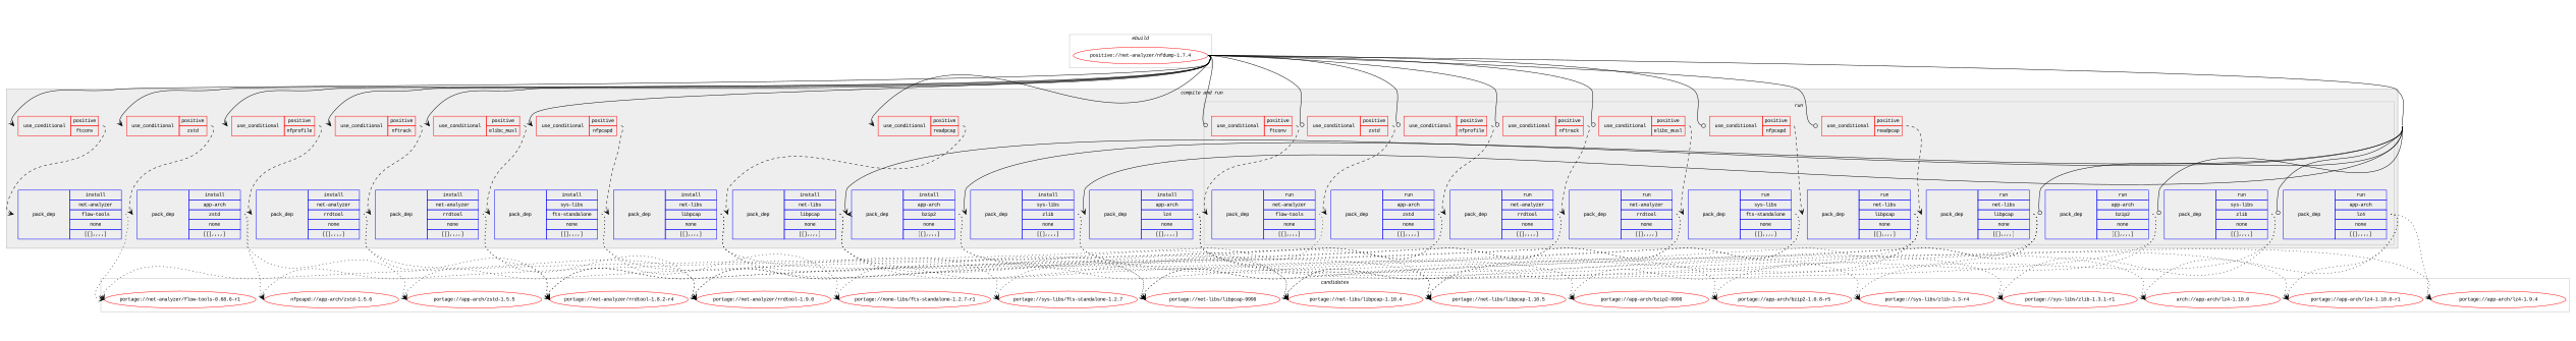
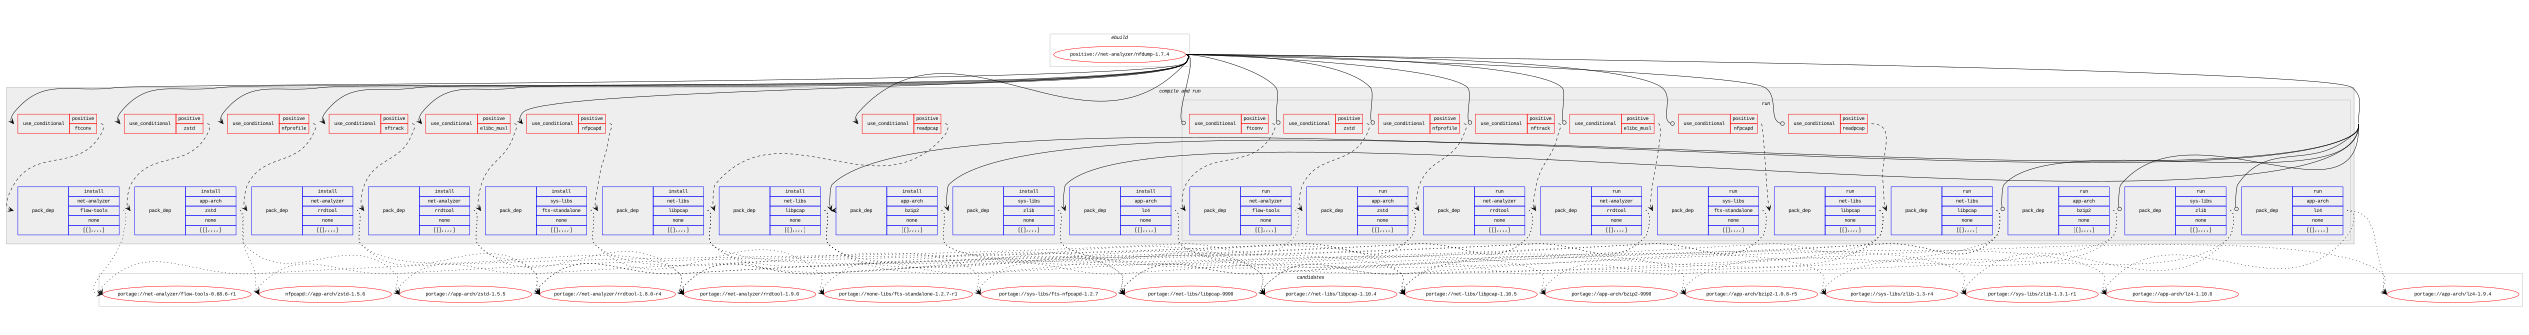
  digraph {
    compound=true
    concentrate=true
    fontname="Liberation Mono"
    fontsize=10
    newrank=true
    rankdir=TB
    ranksep=1.5
    node [color=red fontname="Liberation Mono" fontsize=10 shape=none]
    edge [arrowhead=vee fontname="Liberation Mono" headport=w style=dotted tailport=e weight=100]
    n1 [label="positive://net-analyzer/nfdump-1.7.4" width=4 shape=""]
    n2 [color=blue label=<<TABLE BORDER="0" CELLBORDER="1" CELLSPACING="0" CELLPADDING="4" WIDTH="220"><TR><TD ROWSPAN="6" CELLPADDING="30">pack_dep</TD></TR><TR><TD WIDTH="110">install</TD></TR><TR><TD>sys-libs</TD></TR><TR><TD>fts-standalone</TD></TR><TR><TD>none</TD></TR><TR><TD>[[],,,,]</TD></TR></TABLE>>]
    n3 [label=<<TABLE BORDER="0" CELLBORDER="1" CELLSPACING="0" CELLPADDING="4"><TR><TD ROWSPAN="3" CELLPADDING="10">use_conditional</TD></TR><TR><TD>positive</TD></TR><TR><TD>elibc_musl</TD></TR></TABLE>>]
    n4 [color=blue label=<<TABLE BORDER="0" CELLBORDER="1" CELLSPACING="0" CELLPADDING="4" WIDTH="220"><TR><TD ROWSPAN="6" CELLPADDING="30">pack_dep</TD></TR><TR><TD WIDTH="110">install</TD></TR><TR><TD>net-analyzer</TD></TR><TR><TD>flow-tools</TD></TR><TR><TD>none</TD></TR><TR><TD>[[],,,,]</TD></TR></TABLE>>]
    n5 [label=<<TABLE BORDER="0" CELLBORDER="1" CELLSPACING="0" CELLPADDING="4"><TR><TD ROWSPAN="3" CELLPADDING="10">use_conditional</TD></TR><TR><TD>positive</TD></TR><TR><TD>ftconv</TD></TR></TABLE>>]
    n6 [color=blue label=<<TABLE BORDER="0" CELLBORDER="1" CELLSPACING="0" CELLPADDING="4" WIDTH="220"><TR><TD ROWSPAN="6" CELLPADDING="30">pack_dep</TD></TR><TR><TD WIDTH="110">install</TD></TR><TR><TD>net-libs</TD></TR><TR><TD>libpcap</TD></TR><TR><TD>none</TD></TR><TR><TD>[[],,,,]</TD></TR></TABLE>>]
    n7 [label=<<TABLE BORDER="0" CELLBORDER="1" CELLSPACING="0" CELLPADDING="4"><TR><TD ROWSPAN="3" CELLPADDING="10">use_conditional</TD></TR><TR><TD>positive</TD></TR><TR><TD>nfpcapd</TD></TR></TABLE>>]
    n8 [color=blue label=<<TABLE BORDER="0" CELLBORDER="1" CELLSPACING="0" CELLPADDING="4" WIDTH="220"><TR><TD ROWSPAN="6" CELLPADDING="30">pack_dep</TD></TR><TR><TD WIDTH="110">install</TD></TR><TR><TD>net-analyzer</TD></TR><TR><TD>rrdtool</TD></TR><TR><TD>none</TD></TR><TR><TD>[[],,,,]</TD></TR></TABLE>>]
    n9 [label=<<TABLE BORDER="0" CELLBORDER="1" CELLSPACING="0" CELLPADDING="4"><TR><TD ROWSPAN="3" CELLPADDING="10">use_conditional</TD></TR><TR><TD>positive</TD></TR><TR><TD>nfprofile</TD></TR></TABLE>>]
    n10 [color=blue label=<<TABLE BORDER="0" CELLBORDER="1" CELLSPACING="0" CELLPADDING="4" WIDTH="220"><TR><TD ROWSPAN="6" CELLPADDING="30">pack_dep</TD></TR><TR><TD WIDTH="110">install</TD></TR><TR><TD>net-analyzer</TD></TR><TR><TD>rrdtool</TD></TR><TR><TD>none</TD></TR><TR><TD>[[],,,,]</TD></TR></TABLE>>]
    n11 [label=<<TABLE BORDER="0" CELLBORDER="1" CELLSPACING="0" CELLPADDING="4"><TR><TD ROWSPAN="3" CELLPADDING="10">use_conditional</TD></TR><TR><TD>positive</TD></TR><TR><TD>nftrack</TD></TR></TABLE>>]
    n12 [color=blue label=<<TABLE BORDER="0" CELLBORDER="1" CELLSPACING="0" CELLPADDING="4" WIDTH="220"><TR><TD ROWSPAN="6" CELLPADDING="30">pack_dep</TD></TR><TR><TD WIDTH="110">install</TD></TR><TR><TD>net-libs</TD></TR><TR><TD>libpcap</TD></TR><TR><TD>none</TD></TR><TR><TD>[[],,,,]</TD></TR></TABLE>>]
    n13 [label=<<TABLE BORDER="0" CELLBORDER="1" CELLSPACING="0" CELLPADDING="4"><TR><TD ROWSPAN="3" CELLPADDING="10">use_conditional</TD></TR><TR><TD>positive</TD></TR><TR><TD>readpcap</TD></TR></TABLE>>]
    n14 [color=blue label=<<TABLE BORDER="0" CELLBORDER="1" CELLSPACING="0" CELLPADDING="4" WIDTH="220"><TR><TD ROWSPAN="6" CELLPADDING="30">pack_dep</TD></TR><TR><TD WIDTH="110">install</TD></TR><TR><TD>app-arch</TD></TR><TR><TD>zstd</TD></TR><TR><TD>none</TD></TR><TR><TD>[[],,,,]</TD></TR></TABLE>>]
    n15 [label=<<TABLE BORDER="0" CELLBORDER="1" CELLSPACING="0" CELLPADDING="4"><TR><TD ROWSPAN="3" CELLPADDING="10">use_conditional</TD></TR><TR><TD>positive</TD></TR><TR><TD>zstd</TD></TR></TABLE>>]
    n16 [color=blue label=<<TABLE BORDER="0" CELLBORDER="1" CELLSPACING="0" CELLPADDING="4" WIDTH="220"><TR><TD ROWSPAN="6" CELLPADDING="30">pack_dep</TD></TR><TR><TD WIDTH="110">install</TD></TR><TR><TD>app-arch</TD></TR><TR><TD>bzip2</TD></TR><TR><TD>none</TD></TR><TR><TD>[[],,,,]</TD></TR></TABLE>>]
    n17 [color=blue label=<<TABLE BORDER="0" CELLBORDER="1" CELLSPACING="0" CELLPADDING="4" WIDTH="220"><TR><TD ROWSPAN="6" CELLPADDING="30">pack_dep</TD></TR><TR><TD WIDTH="110">install</TD></TR><TR><TD>app-arch</TD></TR><TR><TD>lz4</TD></TR><TR><TD>none</TD></TR><TR><TD>[[],,,,]</TD></TR></TABLE>>]
    n18 [color=blue label=<<TABLE BORDER="0" CELLBORDER="1" CELLSPACING="0" CELLPADDING="4" WIDTH="220"><TR><TD ROWSPAN="6" CELLPADDING="30">pack_dep</TD></TR><TR><TD WIDTH="110">install</TD></TR><TR><TD>sys-libs</TD></TR><TR><TD>zlib</TD></TR><TR><TD>none</TD></TR><TR><TD>[[],,,,]</TD></TR></TABLE>>]
    n19 [color=blue label=<<TABLE BORDER="0" CELLBORDER="1" CELLSPACING="0" CELLPADDING="4" WIDTH="220"><TR><TD ROWSPAN="6" CELLPADDING="30">pack_dep</TD></TR><TR><TD WIDTH="110">run</TD></TR><TR><TD>net-libs</TD></TR><TR><TD>libpcap</TD></TR><TR><TD>none</TD></TR><TR><TD>[[],,,,]</TD></TR></TABLE>>]
    n20 [label=<<TABLE BORDER="0" CELLBORDER="1" CELLSPACING="0" CELLPADDING="4"><TR><TD ROWSPAN="3" CELLPADDING="10">use_conditional</TD></TR><TR><TD>positive</TD></TR><TR><TD>nfpcapd</TD></TR></TABLE>>]
    n21 [color=blue label=<<TABLE BORDER="0" CELLBORDER="1" CELLSPACING="0" CELLPADDING="4" WIDTH="220"><TR><TD ROWSPAN="6" CELLPADDING="30">pack_dep</TD></TR><TR><TD WIDTH="110">run</TD></TR><TR><TD>sys-libs</TD></TR><TR><TD>fts-standalone</TD></TR><TR><TD>none</TD></TR><TR><TD>[[],,,,]</TD></TR></TABLE>>]
    n22 [label=<<TABLE BORDER="0" CELLBORDER="1" CELLSPACING="0" CELLPADDING="4"><TR><TD ROWSPAN="3" CELLPADDING="10">use_conditional</TD></TR><TR><TD>positive</TD></TR><TR><TD>elibc_musl</TD></TR></TABLE>>]
    n23 [color=blue label=<<TABLE BORDER="0" CELLBORDER="1" CELLSPACING="0" CELLPADDING="4" WIDTH="220"><TR><TD ROWSPAN="6" CELLPADDING="30">pack_dep</TD></TR><TR><TD WIDTH="110">run</TD></TR><TR><TD>net-analyzer</TD></TR><TR><TD>flow-tools</TD></TR><TR><TD>none</TD></TR><TR><TD>[[],,,,]</TD></TR></TABLE>>]
    n24 [label=<<TABLE BORDER="0" CELLBORDER="1" CELLSPACING="0" CELLPADDING="4"><TR><TD ROWSPAN="3" CELLPADDING="10">use_conditional</TD></TR><TR><TD>positive</TD></TR><TR><TD>ftconv</TD></TR></TABLE>>]
    n25 [color=blue label=<<TABLE BORDER="0" CELLBORDER="1" CELLSPACING="0" CELLPADDING="4" WIDTH="220"><TR><TD ROWSPAN="6" CELLPADDING="30">pack_dep</TD></TR><TR><TD WIDTH="110">run</TD></TR><TR><TD>net-analyzer</TD></TR><TR><TD>rrdtool</TD></TR><TR><TD>none</TD></TR><TR><TD>[[],,,,]</TD></TR></TABLE>>]
    n26 [label=<<TABLE BORDER="0" CELLBORDER="1" CELLSPACING="0" CELLPADDING="4"><TR><TD ROWSPAN="3" CELLPADDING="10">use_conditional</TD></TR><TR><TD>positive</TD></TR><TR><TD>nfprofile</TD></TR></TABLE>>]
    n27 [color=blue label=<<TABLE BORDER="0" CELLBORDER="1" CELLSPACING="0" CELLPADDING="4" WIDTH="220"><TR><TD ROWSPAN="6" CELLPADDING="30">pack_dep</TD></TR><TR><TD WIDTH="110">run</TD></TR><TR><TD>net-analyzer</TD></TR><TR><TD>rrdtool</TD></TR><TR><TD>none</TD></TR><TR><TD>[[],,,,]</TD></TR></TABLE>>]
    n28 [label=<<TABLE BORDER="0" CELLBORDER="1" CELLSPACING="0" CELLPADDING="4"><TR><TD ROWSPAN="3" CELLPADDING="10">use_conditional</TD></TR><TR><TD>positive</TD></TR><TR><TD>nftrack</TD></TR></TABLE>>]
    n29 [color=blue label=<<TABLE BORDER="0" CELLBORDER="1" CELLSPACING="0" CELLPADDING="4" WIDTH="220"><TR><TD ROWSPAN="6" CELLPADDING="30">pack_dep</TD></TR><TR><TD WIDTH="110">run</TD></TR><TR><TD>net-libs</TD></TR><TR><TD>libpcap</TD></TR><TR><TD>none</TD></TR><TR><TD>[[],,,,]</TD></TR></TABLE>>]
    n30 [label=<<TABLE BORDER="0" CELLBORDER="1" CELLSPACING="0" CELLPADDING="4"><TR><TD ROWSPAN="3" CELLPADDING="10">use_conditional</TD></TR><TR><TD>positive</TD></TR><TR><TD>readpcap</TD></TR></TABLE>>]
    n31 [color=blue label=<<TABLE BORDER="0" CELLBORDER="1" CELLSPACING="0" CELLPADDING="4" WIDTH="220"><TR><TD ROWSPAN="6" CELLPADDING="30">pack_dep</TD></TR><TR><TD WIDTH="110">run</TD></TR><TR><TD>app-arch</TD></TR><TR><TD>zstd</TD></TR><TR><TD>none</TD></TR><TR><TD>[[],,,,]</TD></TR></TABLE>>]
    n32 [label=<<TABLE BORDER="0" CELLBORDER="1" CELLSPACING="0" CELLPADDING="4"><TR><TD ROWSPAN="3" CELLPADDING="10">use_conditional</TD></TR><TR><TD>positive</TD></TR><TR><TD>zstd</TD></TR></TABLE>>]
    n33 [color=blue label=<<TABLE BORDER="0" CELLBORDER="1" CELLSPACING="0" CELLPADDING="4" WIDTH="220"><TR><TD ROWSPAN="6" CELLPADDING="30">pack_dep</TD></TR><TR><TD WIDTH="110">run</TD></TR><TR><TD>app-arch</TD></TR><TR><TD>bzip2</TD></TR><TR><TD>none</TD></TR><TR><TD>[[],,,,]</TD></TR></TABLE>>]
    n34 [color=blue label=<<TABLE BORDER="0" CELLBORDER="1" CELLSPACING="0" CELLPADDING="4" WIDTH="220"><TR><TD ROWSPAN="6" CELLPADDING="30">pack_dep</TD></TR><TR><TD WIDTH="110">run</TD></TR><TR><TD>app-arch</TD></TR><TR><TD>lz4</TD></TR><TR><TD>none</TD></TR><TR><TD>[[],,,,]</TD></TR></TABLE>>]
    n35 [color=blue label=<<TABLE BORDER="0" CELLBORDER="1" CELLSPACING="0" CELLPADDING="4" WIDTH="220"><TR><TD ROWSPAN="6" CELLPADDING="30">pack_dep</TD></TR><TR><TD WIDTH="110">run</TD></TR><TR><TD>sys-libs</TD></TR><TR><TD>zlib</TD></TR><TR><TD>none</TD></TR><TR><TD>[[],,,,]</TD></TR></TABLE>>]
    n36 [label="portage://net-analyzer/flow-tools-0.68.6-r1" width=4 shape=""]
    n37 [label="portage://none-libs/fts-standalone-1.2.7-r1" width=4 shape=""]
-   n38 [label="portage://sys-libs/fts-standalone-1.2.7" width=4 shape=""]
+   n38 [label="portage://sys-libs/fts-nfpcapd-1.2.7" width=4 shape=""]
    n39 [label="portage://net-libs/libpcap-9999" width=4 shape=""]
    n40 [label="portage://net-libs/libpcap-1.10.5" width=4 shape=""]
    n41 [label="portage://net-libs/libpcap-1.10.4" width=4 shape=""]
    n42 [label="portage://net-analyzer/rrdtool-1.9.0" width=4 shape=""]
-   n43 [label="portage://net-analyzer/rrdtool-1.8.2-r4" width=4 shape=""]
+   n43 [label="portage://net-analyzer/rrdtool-1.8.0-r4" width=4 shape=""]
    n44 [label="nfpcapd://app-arch/zstd-1.5.6" width=4 shape=""]
    n45 [label="portage://app-arch/zstd-1.5.5" width=4 shape=""]
    n46 [label="portage://app-arch/bzip2-9999" width=4 shape=""]
    n47 [label="portage://app-arch/bzip2-1.0.8-r5" width=4 shape=""]
-   n48 [label="portage://app-arch/lz4-1.10.0-r1" width=4 shape=""]
-   n49 [label="arch://app-arch/lz4-1.10.0" width=4 shape=""]
+   n49 [label="portage://app-arch/lz4-1.10.0" width=4 shape=""]
    n50 [label="portage://app-arch/lz4-1.9.4" width=4 shape=""]
    n51 [label="portage://sys-libs/zlib-1.3.1-r1" width=4 shape=""]
    n52 [label="portage://sys-libs/zlib-1.3-r4" width=4 shape=""]
    subgraph cluster_1 {
      color=gray
      label=<<i>ebuild</i>>
      n1
    }
    subgraph cluster_2 {
      color=gray
      label=<<i>dependencies</i>>
      subgraph cluster_3 {
        color=gray
        fillcolor="#eeeeee"
        label=<<i>compile</i>>
        style=filled
        subgraph sub_4 {
          color=gray
          fillcolor="#eeeeee"
          label=<<i>compile</i>>
          style=filled
          n3
          subgraph sub_5 {
            color=gray
            fillcolor="#eeeeee"
            label=<<i>compile</i>>
            style=filled
            n2
          }
        }
        subgraph sub_6 {
          color=gray
          fillcolor="#eeeeee"
          label=<<i>compile</i>>
          style=filled
          n5
          subgraph sub_7 {
            color=gray
            fillcolor="#eeeeee"
            label=<<i>compile</i>>
            style=filled
            n4
          }
        }
        subgraph sub_8 {
          color=gray
          fillcolor="#eeeeee"
          label=<<i>compile</i>>
          style=filled
          n7
          subgraph sub_9 {
            color=gray
            fillcolor="#eeeeee"
            label=<<i>compile</i>>
            style=filled
            n6
          }
        }
        subgraph sub_10 {
          color=gray
          fillcolor="#eeeeee"
          label=<<i>compile</i>>
          style=filled
          n9
          subgraph sub_11 {
            color=gray
            fillcolor="#eeeeee"
            label=<<i>compile</i>>
            style=filled
            n8
          }
        }
        subgraph sub_12 {
          color=gray
          fillcolor="#eeeeee"
          label=<<i>compile</i>>
          style=filled
          n11
          subgraph sub_13 {
            color=gray
            fillcolor="#eeeeee"
            label=<<i>compile</i>>
            style=filled
            n10
          }
        }
        subgraph sub_14 {
          color=gray
          fillcolor="#eeeeee"
          label=<<i>compile</i>>
          style=filled
          n13
          subgraph sub_15 {
            color=gray
            fillcolor="#eeeeee"
            label=<<i>compile</i>>
            style=filled
            n12
          }
        }
        subgraph sub_16 {
          color=gray
          fillcolor="#eeeeee"
          label=<<i>compile</i>>
          style=filled
          n15
          subgraph sub_17 {
            color=gray
            fillcolor="#eeeeee"
            label=<<i>compile</i>>
            style=filled
            n14
          }
        }
        subgraph sub_18 {
          color=gray
          fillcolor="#eeeeee"
          label=<<i>compile</i>>
          style=filled
          n16
        }
        subgraph sub_19 {
          color=gray
          fillcolor="#eeeeee"
          label=<<i>compile</i>>
          style=filled
          n17
        }
        subgraph sub_20 {
          color=gray
          fillcolor="#eeeeee"
          label=<<i>compile</i>>
          style=filled
          n18
        }
      }
      subgraph cluster_21 {
        color=gray
        fillcolor="#eeeeee"
        label=<<i>compile and run</i>>
        style=filled
      }
      subgraph cluster_22 {
        color=gray
        fillcolor="#eeeeee"
        label=<<i>run</i>>
        style=filled
        subgraph sub_23 {
          color=gray
          fillcolor="#eeeeee"
          label=<<i>run</i>>
          style=filled
          n20
          subgraph sub_24 {
            color=gray
            fillcolor="#eeeeee"
            label=<<i>run</i>>
            style=filled
            n19
          }
        }
        subgraph sub_25 {
          color=gray
          fillcolor="#eeeeee"
          label=<<i>run</i>>
          style=filled
          n22
          subgraph sub_26 {
            color=gray
            fillcolor="#eeeeee"
            label=<<i>run</i>>
            style=filled
            n21
          }
        }
        subgraph sub_27 {
          color=gray
          fillcolor="#eeeeee"
          label=<<i>run</i>>
          style=filled
          n24
          subgraph sub_28 {
            color=gray
            fillcolor="#eeeeee"
            label=<<i>run</i>>
            style=filled
            n23
          }
        }
        subgraph sub_29 {
          color=gray
          fillcolor="#eeeeee"
          label=<<i>run</i>>
          style=filled
          n26
          subgraph sub_30 {
            color=gray
            fillcolor="#eeeeee"
            label=<<i>run</i>>
            style=filled
            n25
          }
        }
        subgraph sub_31 {
          color=gray
          fillcolor="#eeeeee"
          label=<<i>run</i>>
          style=filled
          n28
          subgraph sub_32 {
            color=gray
            fillcolor="#eeeeee"
            label=<<i>run</i>>
            style=filled
            n27
          }
        }
        subgraph sub_33 {
          color=gray
          fillcolor="#eeeeee"
          label=<<i>run</i>>
          style=filled
          n30
          subgraph sub_34 {
            color=gray
            fillcolor="#eeeeee"
            label=<<i>run</i>>
            style=filled
            n29
          }
        }
        subgraph sub_35 {
          color=gray
          fillcolor="#eeeeee"
          label=<<i>run</i>>
          style=filled
          n32
          subgraph sub_36 {
            color=gray
            fillcolor="#eeeeee"
            label=<<i>run</i>>
            style=filled
            n31
          }
        }
        subgraph sub_37 {
          color=gray
          fillcolor="#eeeeee"
          label=<<i>run</i>>
          style=filled
          n33
        }
        subgraph sub_38 {
          color=gray
          fillcolor="#eeeeee"
          label=<<i>run</i>>
          style=filled
          n34
        }
        subgraph sub_39 {
          color=gray
          fillcolor="#eeeeee"
          label=<<i>run</i>>
          style=filled
          n35
        }
      }
    }
    subgraph cluster_40 {
      color=gray
      label=<<i>candidates</i>>
      rank=same
      subgraph sub_41 {
        color=black
        label=<<i>candidates</i>>
        nodesep=1
        rank=same
        n36
      }
      subgraph sub_42 {
        color=black
        label=<<i>candidates</i>>
        nodesep=1
        rank=same
        n37
        n38
      }
      subgraph sub_43 {
        color=black
        label=<<i>candidates</i>>
        nodesep=1
        rank=same
        n39
        n40
        n41
      }
      subgraph sub_44 {
        color=black
        label=<<i>candidates</i>>
        nodesep=1
        rank=same
        n42
        n43
      }
      subgraph sub_45 {
        color=black
        label=<<i>candidates</i>>
        nodesep=1
        rank=same
        n42
        n43
      }
      subgraph sub_46 {
        color=black
        label=<<i>candidates</i>>
        nodesep=1
        rank=same
        n39
        n40
        n41
      }
      subgraph sub_47 {
        color=black
        label=<<i>candidates</i>>
        nodesep=1
        rank=same
        n44
        n45
      }
      subgraph sub_48 {
        color=black
        label=<<i>candidates</i>>
        nodesep=1
        rank=same
        n46
        n47
      }
      subgraph sub_49 {
        color=black
        label=<<i>candidates</i>>
        nodesep=1
        rank=same
-       n48
        n49
        n50
      }
      subgraph sub_50 {
        color=black
        label=<<i>candidates</i>>
        nodesep=1
        rank=same
        n51
        n52
      }
      subgraph sub_51 {
        color=black
        label=<<i>candidates</i>>
        nodesep=1
        rank=same
        n37
        n38
      }
      subgraph sub_52 {
        color=black
        label=<<i>candidates</i>>
        nodesep=1
        rank=same
        n36
      }
      subgraph sub_53 {
        color=black
        label=<<i>candidates</i>>
        nodesep=1
        rank=same
        n42
        n43
      }
      subgraph sub_54 {
        color=black
        label=<<i>candidates</i>>
        nodesep=1
        rank=same
        n39
        n40
        n41
      }
      subgraph sub_55 {
        color=black
        label=<<i>candidates</i>>
        nodesep=1
        rank=same
        n42
        n43
      }
      subgraph sub_56 {
        color=black
        label=<<i>candidates</i>>
        nodesep=1
        rank=same
        n39
        n40
        n41
      }
      subgraph sub_57 {
        color=black
        label=<<i>candidates</i>>
        nodesep=1
        rank=same
        n44
        n45
      }
      subgraph sub_58 {
        color=black
        label=<<i>candidates</i>>
        nodesep=1
        rank=same
        n46
        n47
      }
      subgraph sub_59 {
        color=black
        label=<<i>candidates</i>>
        nodesep=1
        rank=same
-       n48
        n49
        n50
      }
      subgraph sub_60 {
        color=black
        label=<<i>candidates</i>>
        nodesep=1
        rank=same
        n51
        n52
      }
    }
    n1 -> n3 [style=solid weight=20]
    n1 -> n5 [style=solid weight=20]
    n1 -> n7 [style=solid weight=20]
    n1 -> n9 [style=solid weight=20]
    n1 -> n11 [style=solid weight=20]
    n1 -> n13 [style=solid weight=20]
    n1 -> n15 [style=solid weight=20]
    n1 -> n16 [style=solid weight=20]
    n1 -> n17 [style=solid weight=20]
    n1 -> n18 [style=solid weight=20]
    n1 -> n20 [arrowhead=odot style=solid weight=20]
    n1 -> n22 [arrowhead=odot style=solid weight=20]
    n1 -> n24 [arrowhead=odot style=solid weight=20]
    n1 -> n26 [arrowhead=odot style=solid weight=20]
    n1 -> n28 [arrowhead=odot style=solid weight=20]
    n1 -> n30 [arrowhead=odot style=solid weight=20]
    n1 -> n32 [arrowhead=odot style=solid weight=20]
    n1 -> n33 [arrowhead=odot style=solid weight=20]
    n1 -> n34 [arrowhead=odot style=solid weight=20]
    n1 -> n35 [arrowhead=odot style=solid weight=20]
    n2 -> n37
    n2 -> n38
    n3 -> n2 [style=dashed weight=20]
    n4 -> n36
    n5 -> n4 [style=dashed weight=20]
    n6 -> n39
    n6 -> n40
    n6 -> n41
    n7 -> n6 [style=dashed weight=20]
    n8 -> n42
    n8 -> n43
    n9 -> n8 [style=dashed weight=20]
    n10 -> n42
    n10 -> n43
    n11 -> n10 [style=dashed weight=20]
    n12 -> n39
    n12 -> n40
    n12 -> n41
    n13 -> n12 [style=dashed weight=20]
    n14 -> n44
    n14 -> n45
    n15 -> n14 [style=dashed weight=20]
    n16 -> n46
    n16 -> n47
-   n17 -> n48
    n17 -> n49
    n17 -> n50
    n18 -> n51
    n18 -> n52
    n19 -> n39
    n19 -> n40
    n19 -> n41
    n20 -> n19 [style=dashed weight=20]
    n21 -> n37
    n21 -> n38
    n22 -> n21 [style=dashed weight=20]
    n23 -> n36
    n24 -> n23 [style=dashed weight=20]
    n25 -> n42
    n25 -> n43
    n26 -> n25 [style=dashed weight=20]
    n27 -> n42
    n27 -> n43
    n28 -> n27 [style=dashed weight=20]
    n29 -> n39
    n29 -> n40
    n29 -> n41
    n30 -> n29 [style=dashed weight=20]
    n31 -> n44
    n31 -> n45
    n32 -> n31 [style=dashed weight=20]
    n33 -> n46
    n33 -> n47
-   n34 -> n48
    n34 -> n49
    n34 -> n50
    n35 -> n51
    n35 -> n52
  }
